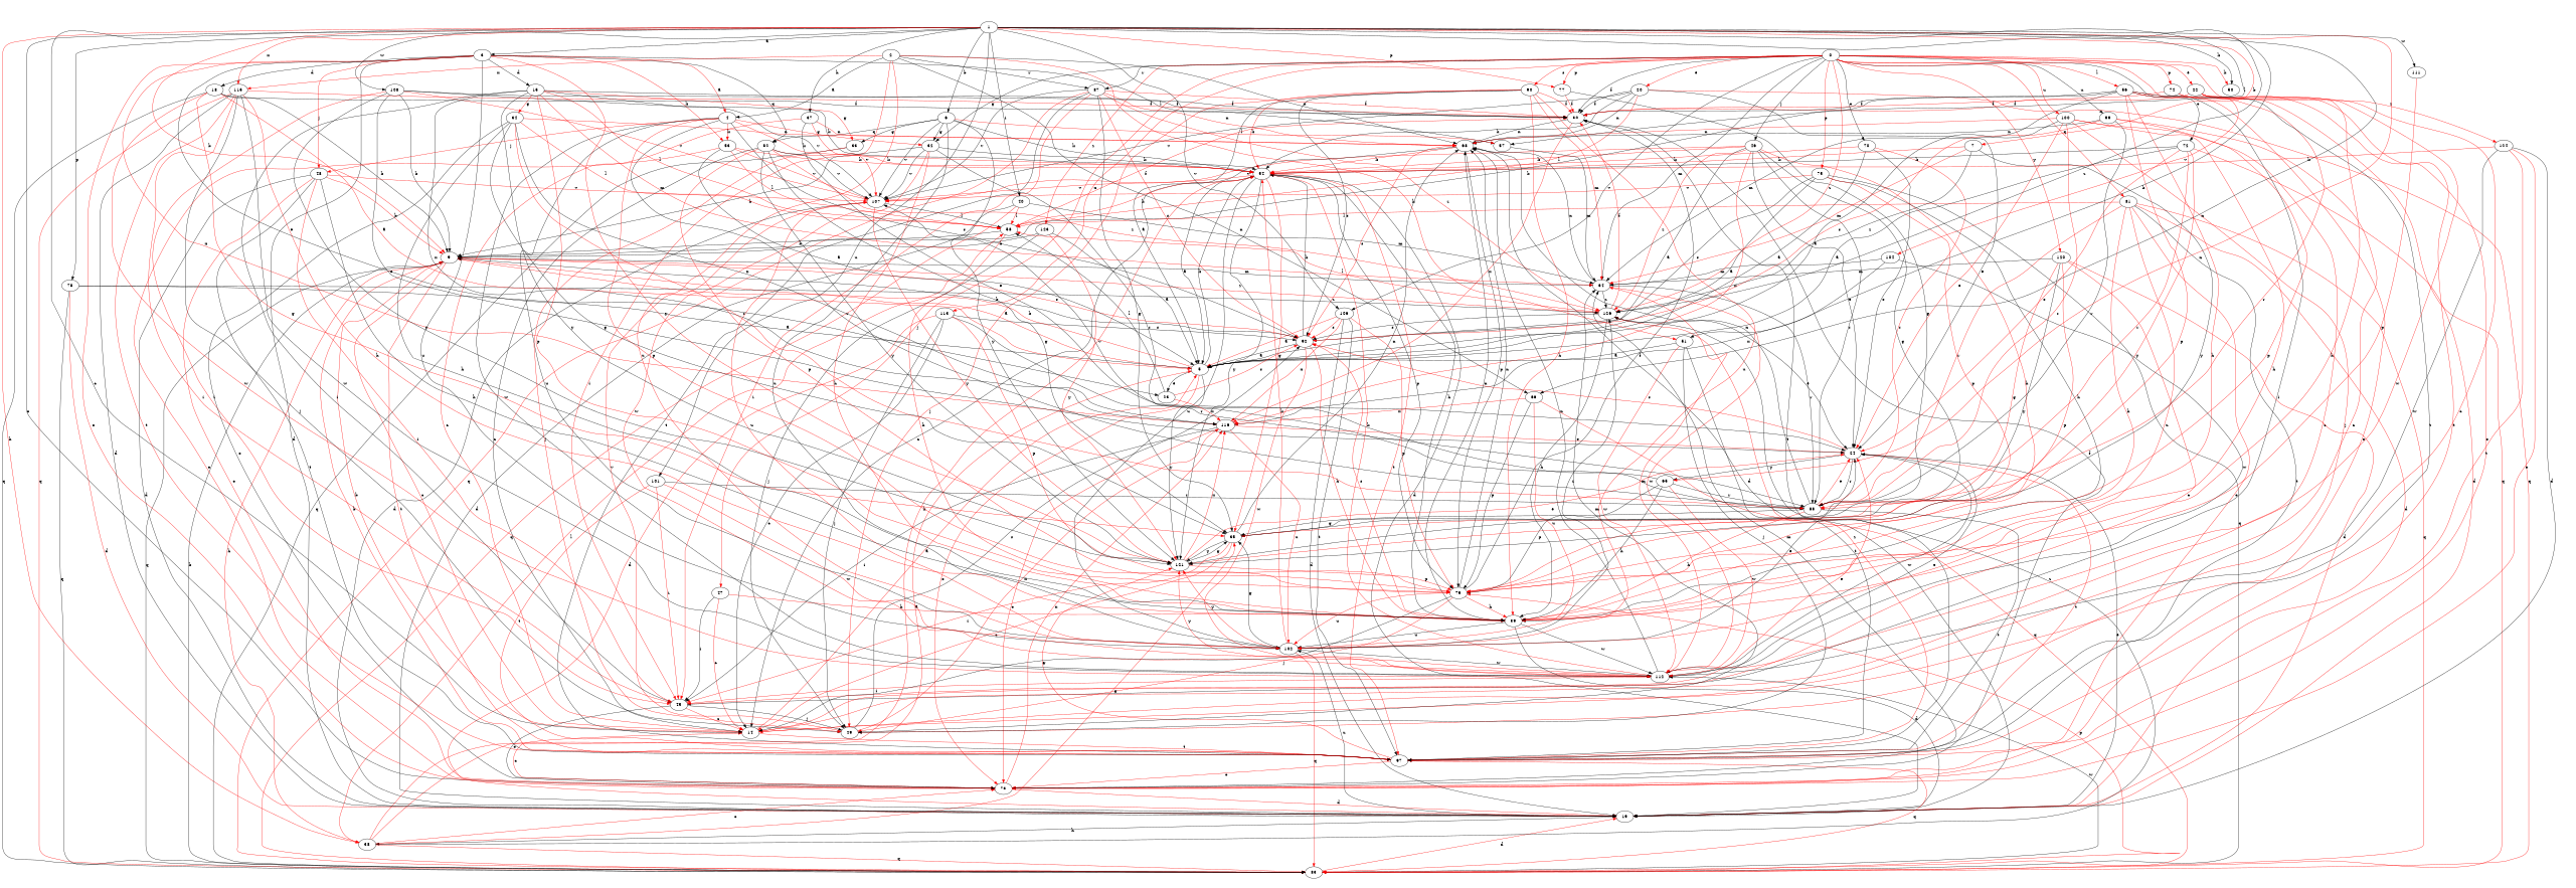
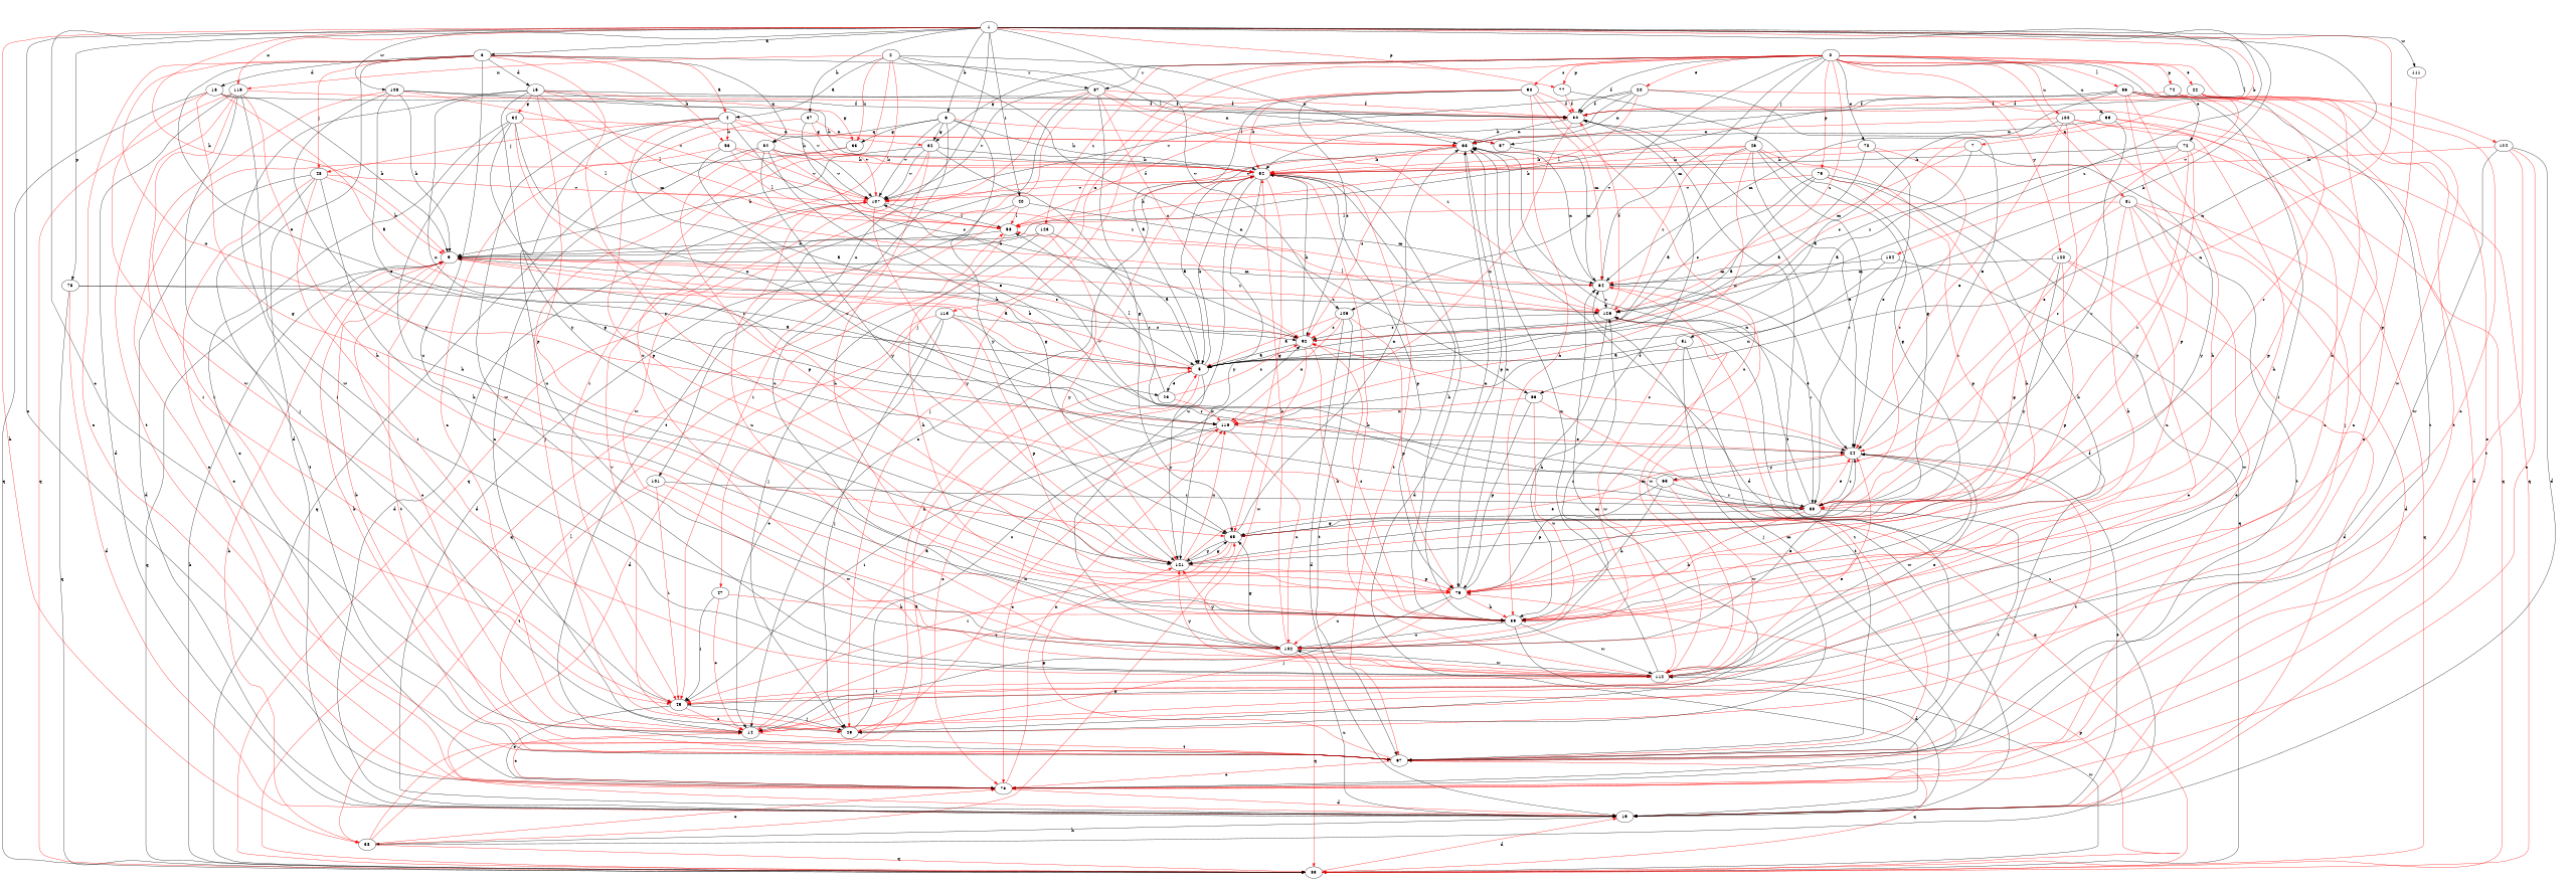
  strict digraph {
    edge [color=red]
    0
    20
    22
    30
    32
    46
    47
-   50
    56
    64
    70
    72
    74
    75
    77
    81
    87
    90
    99
    100
    104
    106
    113
    120
    123
    124
    126
    68
    54
    107
    83
    58
    24
    14
    88
    112
    39
    116
    97
    9
    5
    35
    45
    73
    79
    19
    121
    92
    102
    49
    1
    3
    6
    7
    37
    38
    40
    51
    57
    65
    66
    78
    101
    108
    111
    115
    4
    15
    18
    23
    48
    53
    82
    33
    2
    34
    0 -> 20 [label=e]
    0 -> 22 [label=e]
    0 -> 30 [color=black label=f]
    0 -> 32 [color=black label=g]
    0 -> 46 [color=black label=j]
    0 -> 47 [label=j]
-   0 -> 50 [label=k]
    0 -> 56 [label=l]
    0 -> 64 [color=black label=m]
    0 -> 70 [color=black label=o]
    0 -> 72 [color=black label=o]
    0 -> 74 [label=p]
    0 -> 75 [label=p]
    0 -> 77 [label=p]
    0 -> 81 [label=q]
    0 -> 87 [color=black label=r]
    0 -> 90 [label=s]
    0 -> 99 [color=black label=u]
    0 -> 100 [label=u]
    0 -> 104 [label=v]
    0 -> 106 [color=black label=v]
    0 -> 113 [label=x]
    0 -> 120 [label=y]
    0 -> 123 [label=z]
    0 -> 124 [label=z]
    0 -> 126 [label=z]
    20 -> 30 [color=black label=f]
    20 -> 68 [color=black label=n]
    20 -> 54 [color=black label=k]
    20 -> 107 [color=black label=v]
    20 -> 83 [label=q]
    20 -> 58 [label=l]
    20 -> 24 [color=black label=e]
    22 -> 30 [label=f]
    22 -> 14 [label=c]
    22 -> 88 [label=r]
    22 -> 112 [label=w]
    22 -> 39 [label=h]
    30 -> 68 [color=black label=n]
    30 -> 116 [label=x]
    30 -> 97 [color=black label=t]
    32 -> 54 [color=black label=k]
    32 -> 107 [color=black label=v]
    32 -> 88 [color=black label=r]
    32 -> 112 [label=w]
    32 -> 39 [label=h]
    32 -> 9 [color=black label=b]
    46 -> 126 [label=z]
    46 -> 54 [label=k]
    46 -> 107 [label=v]
    46 -> 24 [color=black label=e]
    46 -> 88 [color=black label=r]
    46 -> 39 [label=h]
    46 -> 116 [label=x]
    46 -> 5 [color=black label=a]
    46 -> 35 [color=black label=g]
    47 -> 14 [label=c]
    47 -> 39 [label=h]
    47 -> 45 [color=black label=i]
    56 -> 30 [color=black label=f]
    56 -> 64 [color=black label=m]
    56 -> 83 [label=q]
    56 -> 39 [label=h]
    56 -> 97 [color=black label=t]
    56 -> 9 [color=black label=b]
    56 -> 45 [color=black label=i]
    56 -> 73 [label=o]
    56 -> 79 [label=p]
    64 -> 126 [color=black label=z]
    64 -> 68 [color=black label=n]
    64 -> 88 [color=black label=r]
    64 -> 112 [label=w]
    70 -> 54 [label=k]
    70 -> 24 [color=black label=e]
    70 -> 88 [label=r]
    70 -> 5 [color=black label=a]
    72 -> 54 [color=black label=k]
    72 -> 24 [label=e]
    72 -> 88 [label=r]
    72 -> 5 [color=black label=a]
    72 -> 19 [label=d]
    72 -> 121 [label=y]
    74 -> 30 [label=f]
    74 -> 97 [label=t]
    74 -> 73 [label=o]
    75 -> 107 [label=v]
    75 -> 83 [color=black label=q]
    75 -> 39 [color=black label=h]
    75 -> 5 [color=black label=a]
    75 -> 79 [label=p]
    75 -> 92 [color=black label=s]
    77 -> 30 [label=f]
    77 -> 35 [color=black label=g]
    81 -> 83 [label=q]
    81 -> 58 [label=l]
    81 -> 88 [label=r]
    81 -> 39 [label=h]
    81 -> 97 [color=black label=t]
    81 -> 73 [label=o]
    81 -> 19 [label=d]
    81 -> 102 [label=u]
    87 -> 30 [label=f]
    87 -> 126 [label=z]
    87 -> 68 [label=n]
    87 -> 107 [color=black label=v]
    87 -> 83 [label=q]
    87 -> 97 [color=black label=t]
    87 -> 35 [color=black label=g]
    87 -> 45 [label=i]
    87 -> 92 [label=s]
    90 -> 30 [label=f]
    90 -> 64 [label=m]
    90 -> 54 [label=k]
    90 -> 39 [label=h]
    90 -> 5 [color=black label=a]
    90 -> 92 [color=black label=s]
    90 -> 102 [label=u]
    90 -> 49 [label=j]
    99 -> 68 [color=black label=n]
    99 -> 14 [label=c]
    99 -> 88 [color=black label=r]
    99 -> 79 [label=p]
    99 -> 92 [label=s]
    100 -> 68 [label=n]
    100 -> 24 [label=e]
    100 -> 14 [label=c]
    100 -> 88 [label=r]
    100 -> 39 [label=h]
    100 -> 5 [color=black label=a]
    100 -> 49 [label=j]
    104 -> 64 [color=black label=m]
    104 -> 112 [color=black label=w]
    104 -> 116 [color=black label=x]
    106 -> 116 [label=x]
    106 -> 97 [color=black label=t]
    106 -> 5 [label=a]
    106 -> 79 [label=p]
    106 -> 19 [color=black label=d]
    106 -> 92 [label=s]
    113 -> 14 [color=black label=c]
    113 -> 88 [color=black label=r]
    113 -> 79 [label=p]
    113 -> 19 [label=d]
    113 -> 92 [color=black label=s]
    113 -> 49 [color=black label=j]
    120 -> 64 [color=black label=m]
    120 -> 14 [label=c]
    120 -> 35 [label=g]
    120 -> 79 [label=p]
    120 -> 19 [label=d]
    120 -> 121 [color=black label=y]
    123 -> 9 [color=black label=b]
    123 -> 5 [color=black label=a]
    123 -> 121 [label=y]
    123 -> 49 [color=black label=j]
    124 -> 54 [label=k]
    124 -> 112 [color=black label=w]
    124 -> 97 [label=t]
    124 -> 73 [label=o]
    124 -> 19 [color=black label=d]
    126 -> 30 [label=f]
    126 -> 58 [label=l]
    126 -> 24 [color=black label=e]
    126 -> 39 [color=black label=h]
    126 -> 92 [color=black label=s]
    68 -> 54 [label=k]
    68 -> 14 [color=black label=c]
    68 -> 79 [color=black label=p]
    68 -> 19 [color=black label=d]
    68 -> 92 [label=s]
    54 -> 107 [label=v]
    54 -> 39 [color=black label=h]
    54 -> 97 [label=t]
    54 -> 5 [color=black label=a]
    54 -> 35 [label=g]
    54 -> 79 [color=black label=p]
    54 -> 19 [color=black label=d]
    54 -> 121 [color=black label=y]
    54 -> 102 [color=black label=u]
    107 -> 58 [color=black label=l]
    107 -> 19 [color=black label=d]
    107 -> 121 [label=y]
    107 -> 102 [label=u]
    83 -> 112 [color=black label=w]
    83 -> 9 [color=black label=b]
    83 -> 79 [label=p]
    83 -> 19 [label=d]
    58 -> 30 [label=f]
    58 -> 54 [label=k]
    58 -> 39 [label=h]
    58 -> 9 [color=black label=b]
    24 -> 88 [color=black label=r]
    24 -> 112 [color=black label=w]
    24 -> 97 [label=t]
    24 -> 92 [label=s]
    24 -> 65 [color=black label=y]
    14 -> 97 [label=t]
    14 -> 9 [label=b]
    14 -> 5 [label=a]
    88 -> 68 [color=black label=n]
    88 -> 24 [label=e]
    88 -> 39 [label=h]
    88 -> 97 [color=black label=t]
    88 -> 35 [color=black label=g]
    112 -> 64 [label=m]
    112 -> 68 [color=black label=n]
    112 -> 54 [label=k]
    112 -> 24 [color=black label=e]
    112 -> 45 [label=i]
    112 -> 121 [label=y]
    39 -> 68 [color=black label=n]
    39 -> 112 [color=black label=w]
    39 -> 19 [color=black label=d]
    39 -> 92 [label=s]
    39 -> 102 [color=black label=u]
    116 -> 24 [label=e]
    116 -> 45 [color=black label=i]
    116 -> 73 [label=o]
    116 -> 102 [label=u]
    97 -> 126 [label=z]
    97 -> 83 [label=q]
    97 -> 9 [label=b]
    97 -> 73 [label=o]
    97 -> 121 [label=y]
    9 -> 64 [color=black label=m]
    9 -> 126 [label=z]
    9 -> 83 [color=black label=q]
    9 -> 14 [label=c]
    9 -> 97 [label=t]
    9 -> 5 [label=a]
    9 -> 92 [label=s]
    9 -> 38 [label=h]
    5 -> 54 [color=black label=k]
    5 -> 9 [label=b]
    5 -> 73 [label=o]
    5 -> 121 [color=black label=y]
    5 -> 23 [color=black label=e]
    35 -> 68 [color=black label=n]
    35 -> 14 [label=c]
    35 -> 45 [label=i]
    35 -> 121 [color=black label=y]
    45 -> 24 [label=e]
    45 -> 14 [label=c]
    45 -> 73 [color=black label=o]
    45 -> 49 [color=black label=j]
    73 -> 30 [color=black label=f]
    73 -> 64 [color=black label=m]
    73 -> 14 [label=c]
    73 -> 116 [label=x]
    73 -> 19 [label=d]
    79 -> 30 [color=black label=f]
    79 -> 68 [color=black label=n]
    79 -> 14 [color=black label=c]
    79 -> 39 [label=h]
    79 -> 102 [label=u]
    79 -> 49 [label=j]
    19 -> 24 [color=black label=e]
    19 -> 102 [color=black label=u]
    19 -> 38 [color=black label=h]
    121 -> 24 [label=e]
    121 -> 116 [label=x]
    121 -> 35 [color=black label=g]
    121 -> 79 [label=p]
    92 -> 54 [color=black label=k]
    92 -> 112 [label=w]
    92 -> 39 [label=h]
    92 -> 9 [color=black label=b]
    92 -> 5 [color=black label=a]
    102 -> 126 [color=black label=z]
    102 -> 54 [label=k]
    102 -> 83 [label=q]
    102 -> 24 [color=black label=e]
    102 -> 112 [color=black label=w]
    102 -> 35 [color=black label=g]
    102 -> 121 [label=y]
    49 -> 64 [color=black label=m]
    49 -> 107 [label=v]
    49 -> 116 [label=x]
    49 -> 92 [color=black label=s]
-   1 -> 50 [color=black label=k]
    1 -> 77 [label=p]
    1 -> 106 [color=black label=v]
    1 -> 126 [color=black label=z]
    1 -> 14 [color=black label=c]
    1 -> 9 [label=b]
    1 -> 73 [color=black label=o]
    1 -> 3 [color=black label=a]
    1 -> 6 [color=black label=b]
    1 -> 7 [label=b]
    1 -> 37 [color=black label=h]
    1 -> 38 [label=h]
    1 -> 40 [color=black label=i]
    1 -> 51 [color=black label=k]
    1 -> 57 [color=black label=l]
    1 -> 65 [label=n]
    1 -> 66 [color=black label=n]
    1 -> 78 [color=black label=p]
    1 -> 101 [color=black label=u]
    1 -> 108 [color=black label=w]
    1 -> 111 [color=black label=w]
    1 -> 115 [label=x]
    3 -> 116 [label=x]
    3 -> 73 [label=o]
    3 -> 19 [color=black label=d]
    3 -> 121 [label=y]
    3 -> 102 [color=black label=u]
    3 -> 57 [color=black label=l]
    3 -> 4 [label=a]
    3 -> 15 [color=black label=d]
    3 -> 18 [color=black label=d]
    3 -> 23 [color=black label=e]
    3 -> 48 [label=j]
    3 -> 53 [label=k]
    3 -> 82 [color=black label=q]
    6 -> 32 [color=black label=g]
    6 -> 54 [color=black label=k]
    6 -> 107 [color=black label=v]
    6 -> 121 [color=black label=y]
    6 -> 102 [color=black label=u]
    6 -> 57 [label=l]
    6 -> 82 [color=black label=q]
    6 -> 33 [color=black label=g]
    7 -> 64 [label=m]
    7 -> 126 [color=black label=z]
    7 -> 54 [label=k]
    7 -> 121 [color=black label=y]
    37 -> 68 [label=n]
    37 -> 107 [label=v]
    37 -> 24 [color=black label=e]
    37 -> 14 [label=c]
    38 -> 126 [color=black label=z]
    38 -> 54 [label=k]
    38 -> 83 [label=q]
    38 -> 58 [label=l]
    38 -> 5 [label=a]
    38 -> 35 [label=g]
    38 -> 73 [label=o]
    40 -> 64 [color=black label=m]
    40 -> 83 [label=q]
    40 -> 58 [label=l]
    40 -> 19 [color=black label=d]
    51 -> 112 [label=w]
    51 -> 97 [color=black label=t]
    51 -> 5 [color=black label=a]
    51 -> 49 [color=black label=j]
    57 -> 64 [color=black label=m]
    65 -> 107 [color=black label=v]
    65 -> 88 [color=black label=r]
    65 -> 112 [label=w]
    65 -> 39 [color=black label=h]
    65 -> 79 [color=black label=p]
    66 -> 83 [label=q]
    66 -> 116 [label=x]
    66 -> 79 [color=black label=p]
    66 -> 102 [label=u]
    78 -> 126 [color=black label=z]
    78 -> 83 [color=black label=q]
    78 -> 5 [color=black label=a]
    78 -> 19 [label=d]
    101 -> 88 [color=black label=r]
    101 -> 112 [label=w]
    101 -> 97 [label=t]
    101 -> 45 [label=i]
    108 -> 30 [color=black label=f]
    108 -> 54 [color=black label=k]
    108 -> 107 [label=v]
    108 -> 24 [color=black label=e]
    108 -> 9 [color=black label=b]
    108 -> 45 [label=i]
    108 -> 121 [color=black label=y]
    111 -> 79 [label=p]
    115 -> 30 [label=f]
    115 -> 83 [label=q]
    115 -> 112 [color=black label=w]
    115 -> 39 [label=h]
    115 -> 97 [label=t]
    115 -> 45 [label=i]
    115 -> 19 [color=black label=d]
    115 -> 49 [color=black label=j]
    4 -> 32 [label=g]
    4 -> 54 [label=k]
    4 -> 88 [color=black label=r]
    4 -> 112 [color=black label=w]
    4 -> 79 [label=p]
    4 -> 92 [color=black label=s]
    4 -> 102 [color=black label=u]
    4 -> 48 [label=j]
    4 -> 53 [label=k]
    15 -> 30 [color=black label=f]
    15 -> 64 [label=m]
    15 -> 107 [color=black label=v]
    15 -> 58 [label=l]
    15 -> 116 [color=black label=x]
    15 -> 45 [color=black label=i]
    15 -> 79 [label=p]
    15 -> 121 [color=black label=y]
    15 -> 33 [label=g]
    15 -> 34 [label=g]
    18 -> 30 [color=black label=f]
    18 -> 83 [color=black label=q]
    18 -> 112 [label=w]
    18 -> 9 [color=black label=b]
    18 -> 5 [label=a]
    18 -> 35 [label=g]
    23 -> 58 [color=black label=l]
    23 -> 116 [label=x]
    23 -> 92 [label=s]
    48 -> 107 [label=v]
    48 -> 39 [color=black label=h]
    48 -> 97 [color=black label=t]
    48 -> 9 [label=b]
    48 -> 45 [label=i]
    48 -> 73 [label=o]
    48 -> 19 [color=black label=d]
    53 -> 54 [label=k]
    53 -> 107 [label=v]
    53 -> 58 [label=l]
    53 -> 5 [color=black label=a]
    53 -> 73 [label=o]
    82 -> 126 [label=z]
    82 -> 54 [label=k]
    82 -> 107 [color=black label=v]
    82 -> 14 [color=black label=c]
    82 -> 35 [color=black label=g]
    82 -> 79 [label=p]
    82 -> 121 [color=black label=y]
    33 -> 83 [color=black label=q]
    33 -> 49 [label=j]
    2 -> 87 [color=black label=r]
    2 -> 68 [color=black label=n]
    2 -> 45 [label=i]
    2 -> 102 [label=u]
-   2 -> 51 [label=k]
+   2 -> 33 [label=k]
    2 -> 66 [color=black label=n]
    2 -> 115 [label=x]
    2 -> 4 [color=black label=a]
    34 -> 68 [label=n]
    34 -> 58 [label=l]
    34 -> 88 [label=r]
    34 -> 39 [color=black label=h]
    34 -> 116 [color=black label=x]
    34 -> 35 [color=black label=g]
    34 -> 73 [color=black label=o]
  }
